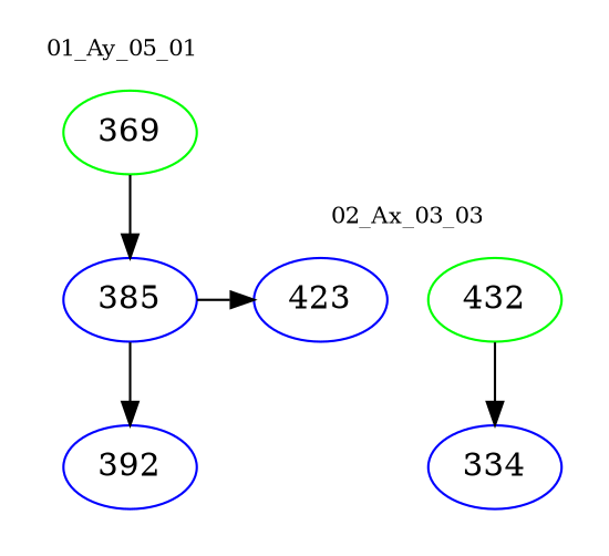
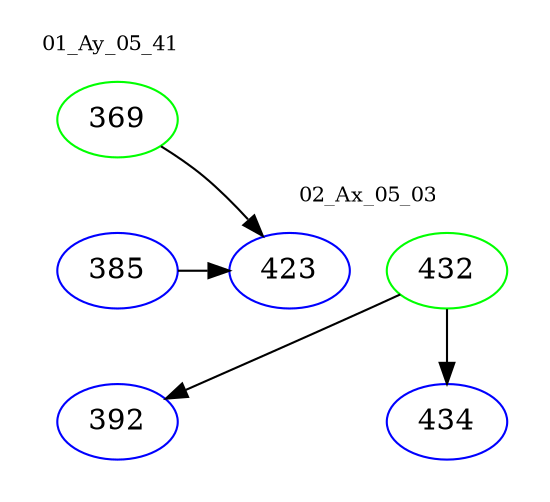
  digraph {
    node [color=blue]
    edge [color=black]
    n1 [color=green label=432]
-   n2 [label=334]
+   n2 [label=434]
    n3 [label=423]
    n4 [color=green label=369]
    n5 [label=385]
    n6 [label=392]
    subgraph cluster_1 {
      color=white
      fontsize=10
-     label="02_Ax_03_03"
+     label="02_Ax_05_03"
      n1
      n2
      n3
    }
    subgraph cluster_2 {
      color=white
      fontsize=10
-     label="01_Ay_05_01"
+     label="01_Ay_05_41"
      n4
      n5
      n6
    }
    n1 -> n2
-   n4 -> n5
+   n4 -> n3
    n5 -> n3
-   n5 -> n6
+   n1 -> n6
  }
